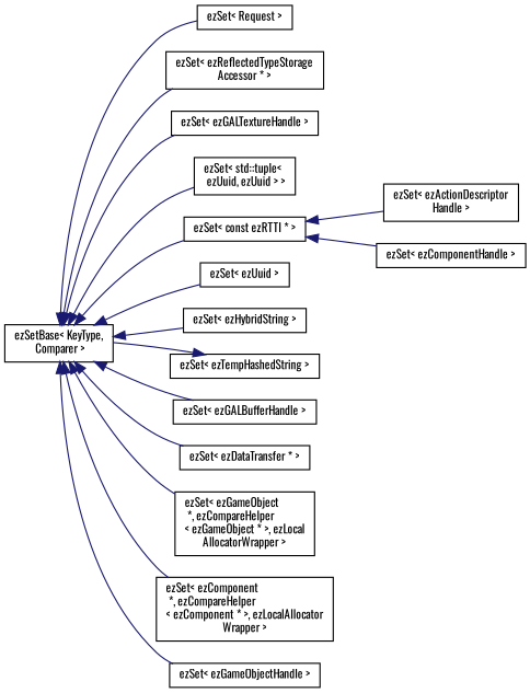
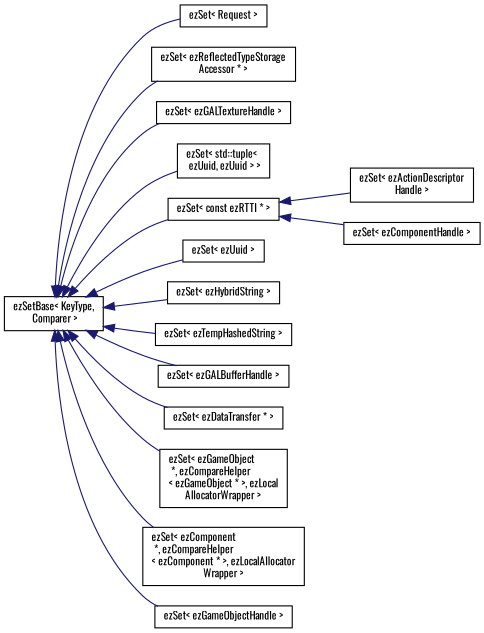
  digraph {
    fontname=Oswald
    rankdir=LR
    node [color=black fillcolor=white fontname=Oswald fontsize=10 shape=record style=filled]
    edge [color=midnightblue dir=back fontname=Oswald fontsize=10 labelfontname=Helvetica labelfontsize=10 style=solid]
    n1 [height=0.2 label="ezSetBase\< KeyType,\l Comparer \>" width=0.4]
    n2 [height=0.2 label="ezSet\< Request \>" width=0.4]
    n3 [height=0.2 label="ezSet\< ezReflectedTypeStorage\lAccessor * \>" width=0.4]
    n4 [height=0.2 label="ezSet\< ezGALTextureHandle \>" width=0.4]
    n5 [height=0.2 label="ezSet\< std::tuple\<\l ezUuid, ezUuid \> \>" width=0.4]
    n6 [height=0.2 label="ezSet\< const ezRTTI * \>" width=0.4]
    n7 [height=0.2 label="ezSet\< ezUuid \>" width=0.4]
    n8 [height=0.2 label="ezSet\< ezHybridString \>" width=0.4]
    n9 [height=0.2 label="ezSet\< ezTempHashedString \>" width=0.4]
    n10 [height=0.2 label="ezSet\< ezGALBufferHandle \>" width=0.4]
    n11 [height=0.2 label="ezSet\< ezDataTransfer * \>" width=0.4]
    n12 [height=0.2 label="ezSet\< ezGameObject\l *, ezCompareHelper\l\< ezGameObject * \>, ezLocal\lAllocatorWrapper \>" width=0.4]
    n13 [height=0.2 label="ezSet\< ezComponent\l *, ezCompareHelper\l\< ezComponent * \>, ezLocalAllocator\lWrapper \>" width=0.4]
    n14 [height=0.2 label="ezSet\< ezGameObjectHandle \>" width=0.4]
    n15 [height=0.2 label="ezSet\< ezActionDescriptor\lHandle \>" width=0.4]
    n16 [height=0.2 label="ezSet\< ezComponentHandle \>" width=0.4]
    n1 -> n2
    n1 -> n3
    n1 -> n4
    n1 -> n5
    n1 -> n6
    n1 -> n7
    n1 -> n8
-   n9 -> n1
+   n1 -> n9
    n1 -> n10
    n1 -> n11
    n1 -> n12
    n1 -> n13
    n1 -> n14
    n6 -> n15
    n6 -> n16
  }
